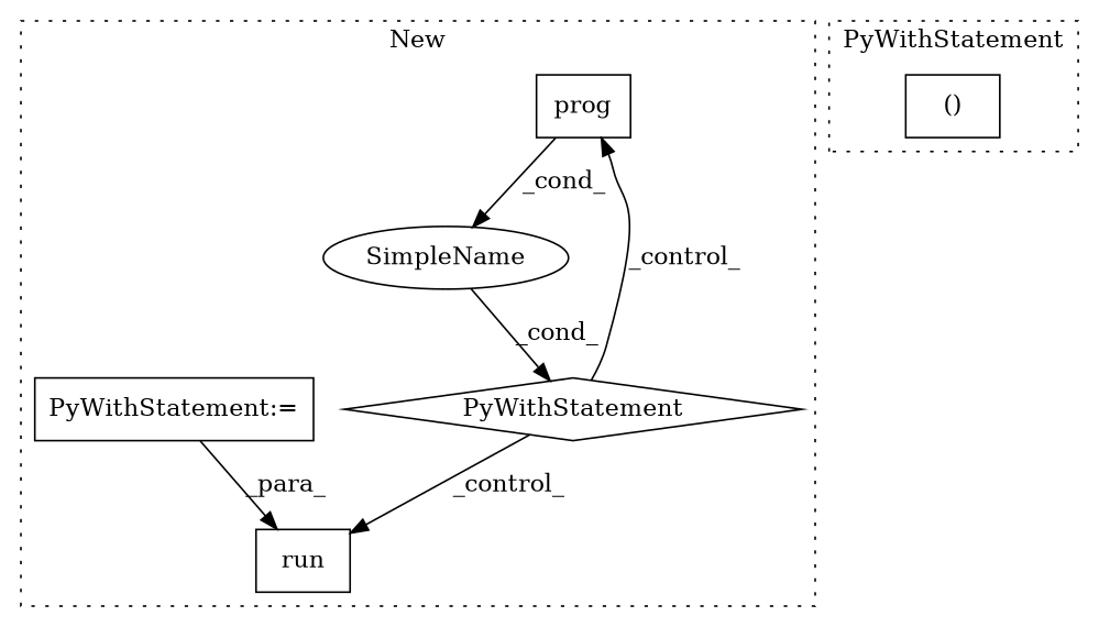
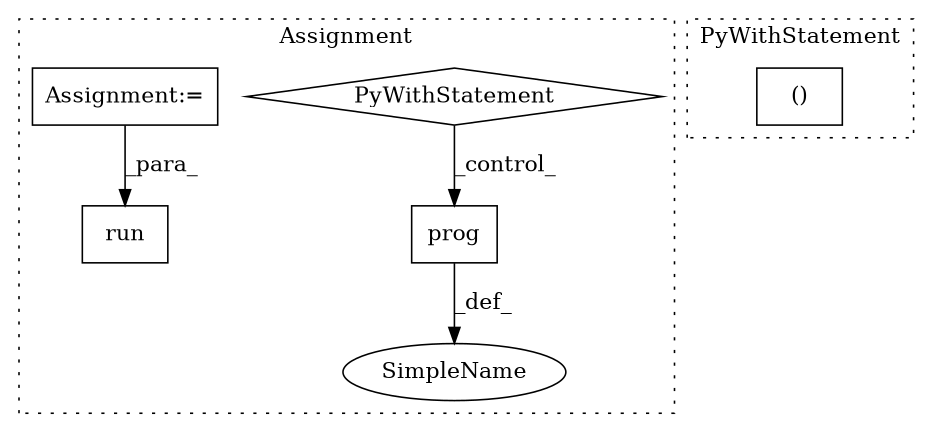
  digraph {
    node [a=32 shape=box]
    n1 [l=6 label=prog s=16990]
    n2 [l="4,1" label=run s="17097,17105"]
    n3 [a=42 label=SimpleName shape=ellipse]
    n4 [a=104 l="10,2" label=PyWithStatement s="16977,16996" shape=diamond]
-   n5 [a=7 l=4 label="PyWithStatement:=" s=17010]
+   n5 [a=7 l=4 label="Assignment:=" s=17010]
    n6 [a=106 l=22 label="()" s=16629]
    subgraph cluster_1 {
-     label=New
+     label=Assignment
      style=dotted
      n1
      n2
      n3
      n4
      n5
    }
    subgraph cluster_2 {
      label=PyWithStatement
      style=dotted
      n6
    }
-   n1 -> n3 [label=_cond_]
-   n3 -> n4 [label=_cond_]
+   n1 -> n3 [label=_def_]
    n4 -> n1 [label=_control_]
-   n4 -> n2 [label=_control_]
    n5 -> n2 [label=_para_]
  }
